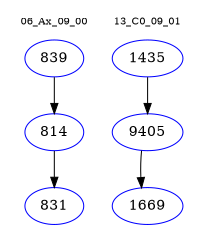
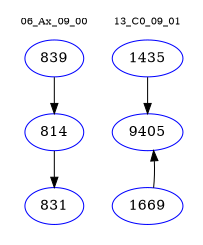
  digraph {
    node [color=blue]
    edge [color=black]
    n1 [label=839]
    n2 [label=814]
    n3 [label=831]
    n4 [label=1435]
    n5 [label=9405]
    n6 [label=1669]
    subgraph cluster_1 {
      color=white
      fontsize=10
      label="06_Ax_09_00"
      n1
      n2
      n3
    }
    subgraph cluster_2 {
      color=white
      fontsize=10
      label="13_C0_09_01"
      n4
      n5
      n6
    }
    n1 -> n2
    n2 -> n3
    n4 -> n5
-   n5 -> n6
+   n6 -> n5
  }
